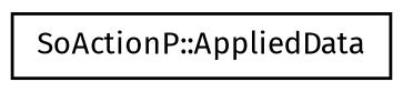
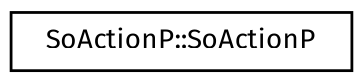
  digraph {
    rankdir=LR
    fontname="Fira Sans"
-   n1 [color=black fillcolor=white fontname="Fira Sans" fontsize=10 height=0.2 label="SoActionP::AppliedData" shape=record style=filled width=0.4]
+   n1 [color=black fillcolor=white fontname="Fira Sans" fontsize=10 height=0.2 label="SoActionP::SoActionP" shape=record style=filled width=0.4]
  }
